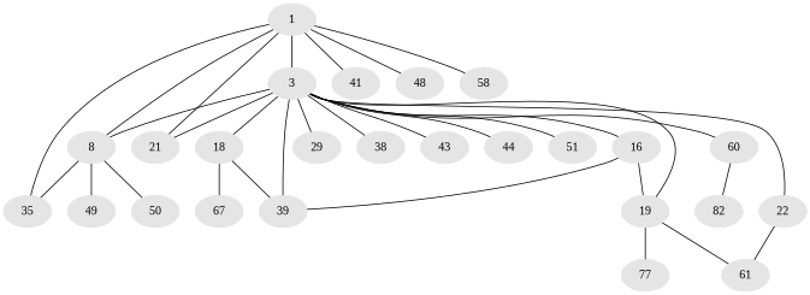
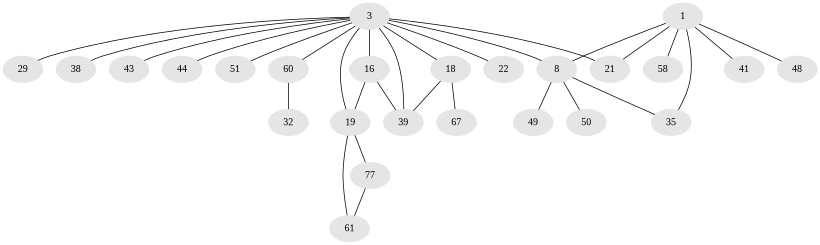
  graph {
    fontname="Liberation Serif"
    node [color=gray90 fontname="Liberation Serif" style=filled]
    edge [fontname="Liberation Serif"]
    1 [super="+2+12+24"]
    3 [super="+5+74+6+7+56"]
    8 [super="+14+36+13"]
    21 [super="+52"]
    35 [super="+79+69"]
    41
    48
    n8 [label=58]
    16 [super="+17+23+71"]
    18 [super="+34+25+78"]
    19 [super="+30+46+26"]
    22 [super="+59"]
    29
    38
    43 [super="+54"]
    44
    51
    60 [super="+64"]
    39 [super="+62"]
    49
    50
    67
    61 [super="+76"]
    77
-   82
-   1 -- 3
+   82 [label=32]
    1 -- 8
    1 -- 21
    1 -- 35
    1 -- 41
    1 -- 48
    1 -- n8
    3 -- 8 [weight=2]
    3 -- 21
    3 -- 16
    3 -- 18 [weight=2]
    3 -- 19
    3 -- 22
    3 -- 29
    3 -- 38
    3 -- 43
    3 -- 44
    3 -- 51
    3 -- 60
    3 -- 39
    8 -- 35
    8 -- 49
    8 -- 50
    16 -- 19 [weight=2]
    16 -- 39
    18 -- 39
    18 -- 67 [weight=2]
    19 -- 61
    19 -- 77
-   22 -- 61
+   77 -- 61
    60 -- 82
  }
